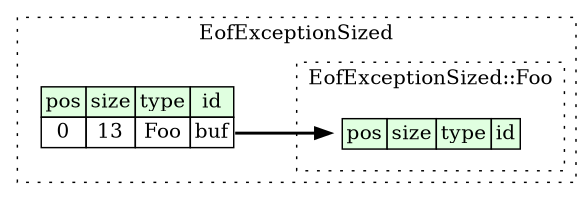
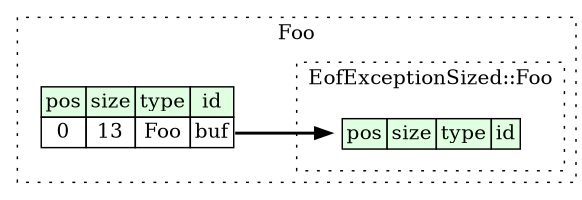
  digraph {
    rankdir=LR
    node [shape=plaintext]
    n1 [label=<<TABLE BORDER="0" CELLBORDER="1" CELLSPACING="0"> 				<TR><TD BGCOLOR="#E0FFE0">pos</TD><TD BGCOLOR="#E0FFE0">size</TD><TD BGCOLOR="#E0FFE0">type</TD><TD BGCOLOR="#E0FFE0">id</TD></TR> 			</TABLE>>]
    n2 [label=<<TABLE BORDER="0" CELLBORDER="1" CELLSPACING="0"> 			<TR><TD BGCOLOR="#E0FFE0">pos</TD><TD BGCOLOR="#E0FFE0">size</TD><TD BGCOLOR="#E0FFE0">type</TD><TD BGCOLOR="#E0FFE0">id</TD></TR> 			<TR><TD PORT="buf_pos">0</TD><TD PORT="buf_size">13</TD><TD>Foo</TD><TD PORT="buf_type">buf</TD></TR> 		</TABLE>>]
    subgraph cluster_1 {
-     label=EofExceptionSized
+     label=Foo
      style=dotted
      n2
      subgraph cluster_2 {
        label="EofExceptionSized::Foo"
        style=dotted
        n1
      }
    }
    n2 -> n1 [style=bold tailport=buf_type]
  }
